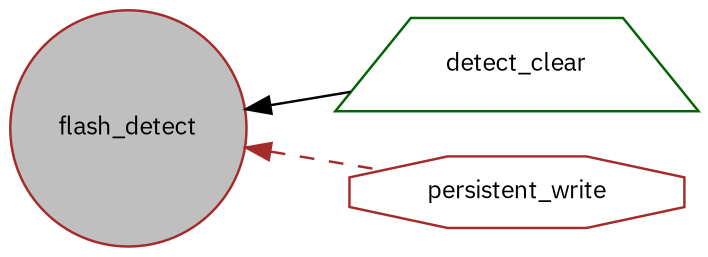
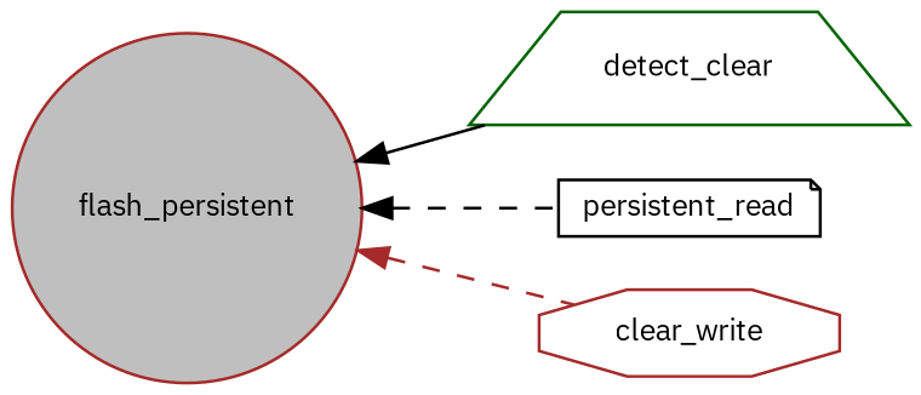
  digraph {
    fontname="IBM Plex Sans"
    rankdir=LR
    node [color=brown fillcolor=white fontname="IBM Plex Sans" fontsize=10 style=filled]
    edge [color=black dir=back fontname="IBM Plex Sans" fontsize=10 labelfontname=FreeSans labelfontsize=10 style=dashed]
-   n1 [fillcolor=grey75 fontcolor=black height=0.2 label=flash_detect shape=circle width=0.4]
+   n1 [fillcolor=grey75 fontcolor=black height=0.2 label=flash_persistent shape=circle width=0.4]
    n2 [color=darkgreen height=0.2 label=detect_clear shape=trapezium width=0.4]
-   n4 [height=0.2 label=persistent_write shape=octagon width=0.4]
+   n3 [color=black height=0.2 label=persistent_read shape=note width=0.4]
+   n4 [height=0.2 label=clear_write shape=octagon width=0.4]
    n1 -> n2 [style=solid]
+   n1 -> n3
    n1 -> n4 [color=brown]
  }
